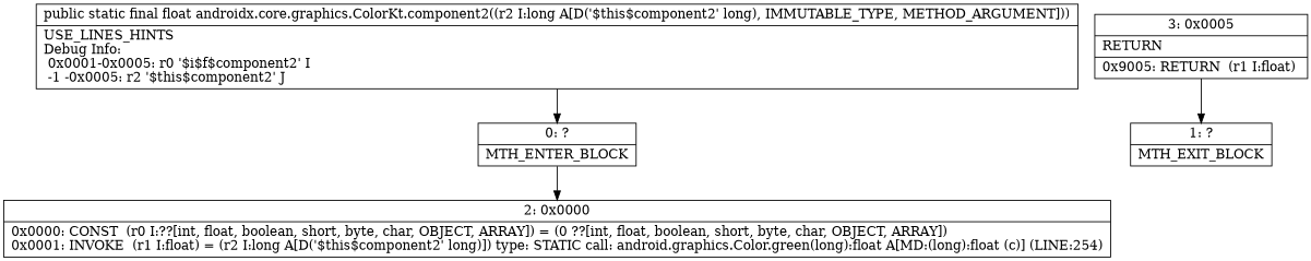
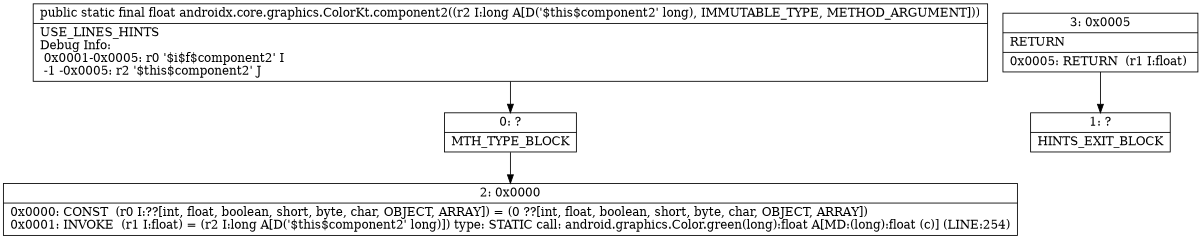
  digraph {
    node [shape=record]
-   n1 [label="{0\:\ ?|MTH_ENTER_BLOCK\l}"]
+   n1 [label="{0\:\ ?|MTH_TYPE_BLOCK\l}"]
    n2 [label="{2\:\ 0x0000|0x0000: CONST  (r0 I:??[int, float, boolean, short, byte, char, OBJECT, ARRAY]) = (0 ??[int, float, boolean, short, byte, char, OBJECT, ARRAY]) \l0x0001: INVOKE  (r1 I:float) = (r2 I:long A[D('$this$component2' long)]) type: STATIC call: android.graphics.Color.green(long):float A[MD:(long):float (c)] (LINE:254)\l}"]
-   n3 [label="{3\:\ 0x0005|RETURN\l|0x9005: RETURN  (r1 I:float) \l}"]
-   n4 [label="{1\:\ ?|MTH_EXIT_BLOCK\l}"]
+   n3 [label="{3\:\ 0x0005|RETURN\l|0x0005: RETURN  (r1 I:float) \l}"]
+   n4 [label="{1\:\ ?|HINTS_EXIT_BLOCK\l}"]
    n5 [label="{public static final float androidx.core.graphics.ColorKt.component2((r2 I:long A[D('$this$component2' long), IMMUTABLE_TYPE, METHOD_ARGUMENT]))  | USE_LINES_HINTS\lDebug Info:\l  0x0001\-0x0005: r0 '$i$f$component2' I\l  \-1 \-0x0005: r2 '$this$component2' J\l}"]
    n1 -> n2
    n3 -> n4
    n5 -> n1
  }
